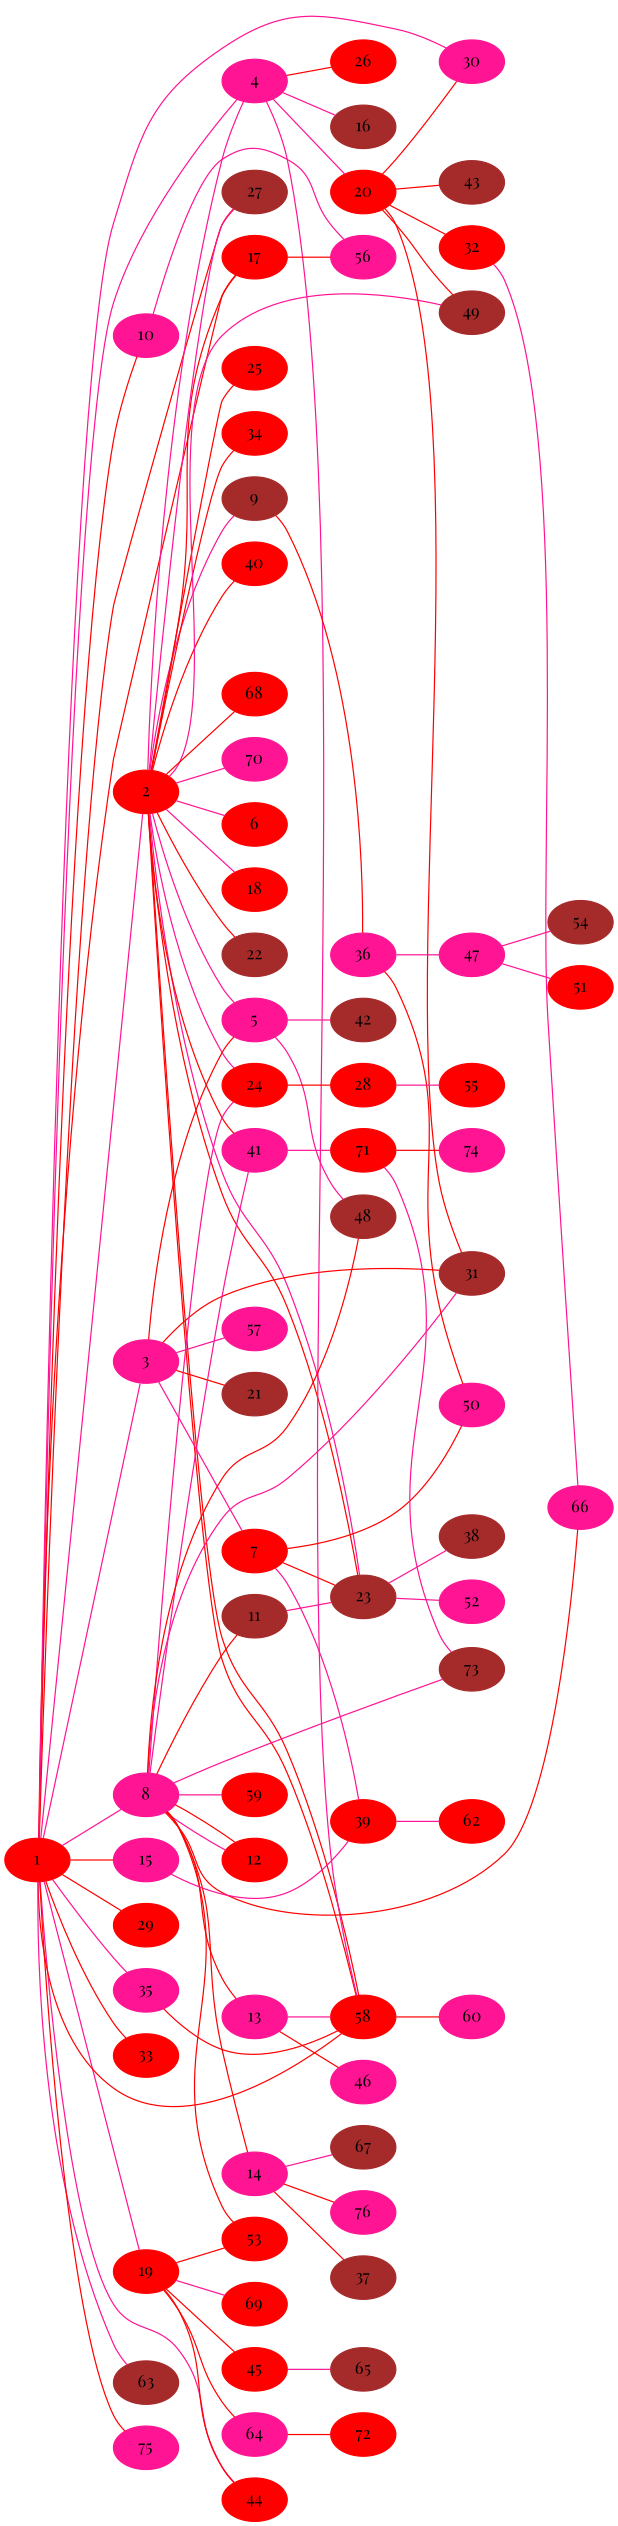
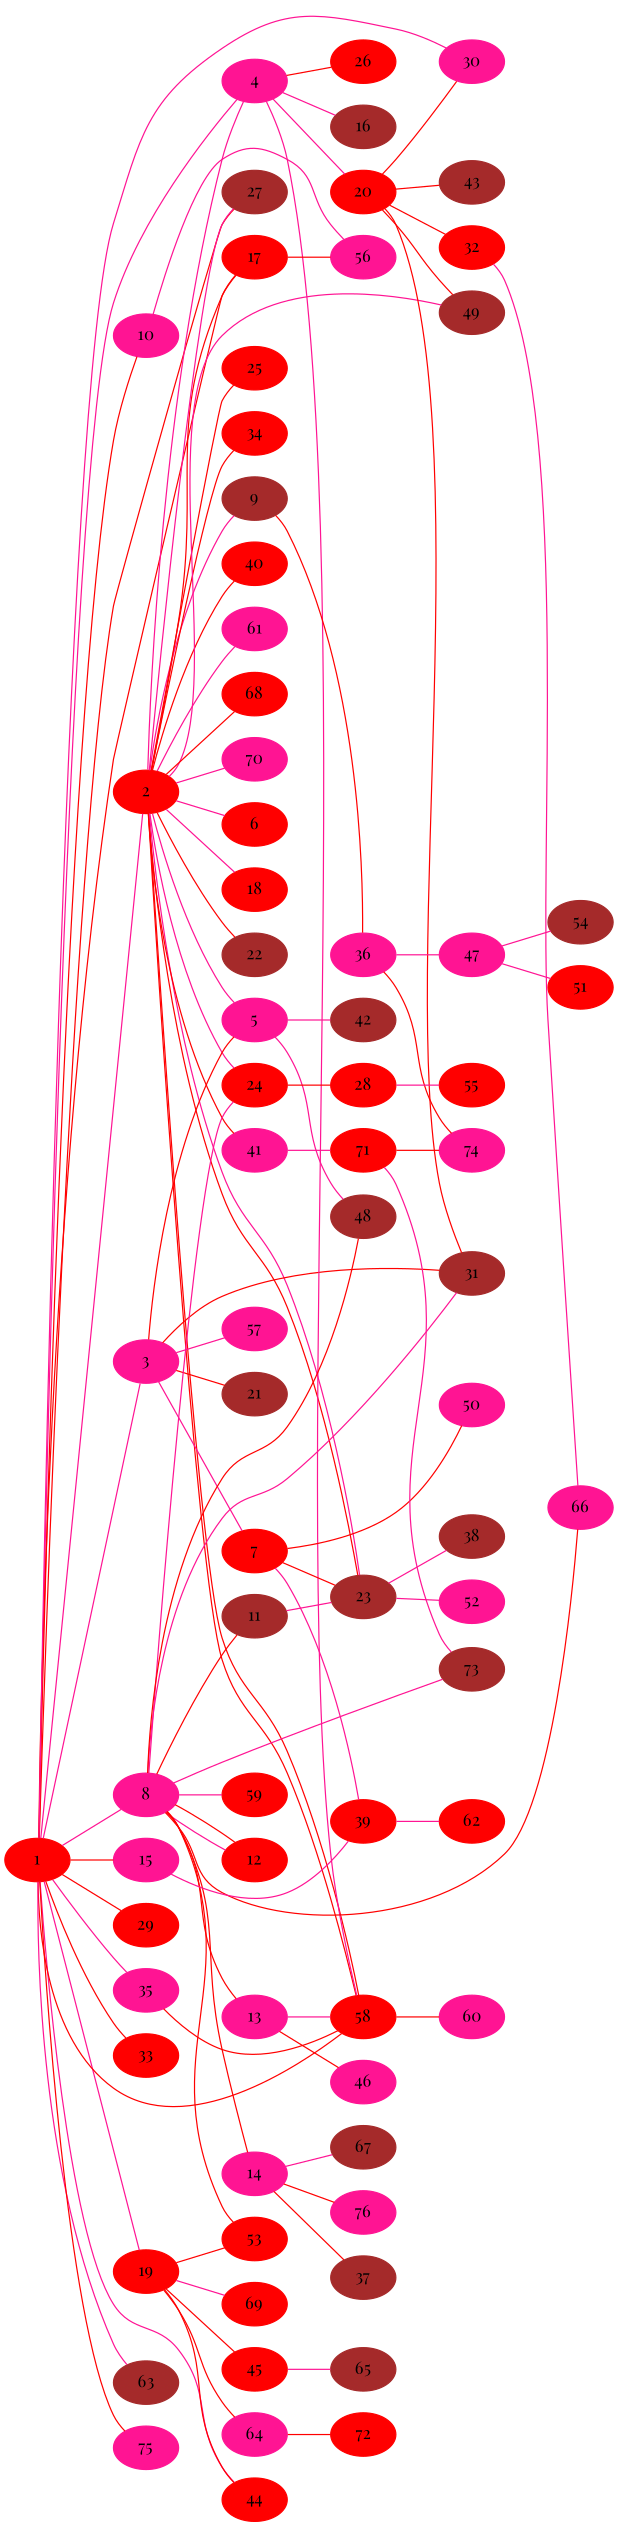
  graph {
    fontname="Playfair Display"
    rankdir=LR
    node [color=red fontname="Playfair Display" style=filled]
    edge [color=deeppink fontname="Playfair Display"]
    1
    2
    3 [color=deeppink]
    4 [color=deeppink]
    8 [color=deeppink]
    10 [color=deeppink]
    15 [color=deeppink]
    17
    19
    27 [color=brown]
    29
    30 [color=deeppink]
    33
    35 [color=deeppink]
    44
    58
    63 [color=brown]
    75 [color=deeppink]
    5 [color=deeppink]
    6
    9 [color=brown]
    18
    22 [color=brown]
    23 [color=brown]
    24
    25
    34
    40
    41 [color=deeppink]
    49 [color=brown]
+   61 [color=deeppink]
    68
    70 [color=deeppink]
    7
    21 [color=brown]
    31 [color=brown]
    57 [color=deeppink]
    16 [color=brown]
    20
    26
    48 [color=brown]
    11 [color=brown]
    12
    13 [color=deeppink]
    14 [color=deeppink]
    53
    59
    66 [color=deeppink]
    73 [color=brown]
    56 [color=deeppink]
    39
    45
    64 [color=deeppink]
    69
    60 [color=deeppink]
    42 [color=brown]
    36 [color=deeppink]
    38 [color=brown]
    52 [color=deeppink]
    28
    71
    50 [color=deeppink]
    32
    43 [color=brown]
    62
    46 [color=deeppink]
    37 [color=brown]
    67 [color=brown]
    76 [color=deeppink]
    47 [color=deeppink]
    74 [color=deeppink]
    65 [color=brown]
    72
    55
    51
    54 [color=brown]
    1 -- 2
    1 -- 3
    1 -- 4
    1 -- 8
    1 -- 10 [color=red]
    1 -- 15 [color=red]
    1 -- 17 [color=red]
    1 -- 19
    1 -- 27 [color=red]
    1 -- 29 [color=red]
    1 -- 30
    1 -- 33 [color=red]
    1 -- 35
    1 -- 44
    1 -- 58 [color=red]
    1 -- 63
    1 -- 75 [color=red]
    2 -- 4
    2 -- 17 [color=red]
    2 -- 27
    2 -- 58 [color=red]
    2 -- 58 [color=red]
    2 -- 5
    2 -- 6
    2 -- 9
    2 -- 18
    2 -- 22 [color=red]
    2 -- 23 [color=red]
    2 -- 23
    2 -- 24
    2 -- 25 [color=red]
    2 -- 34 [color=red]
    2 -- 40 [color=red]
    2 -- 41 [color=red]
    2 -- 49
+   2 -- 61
    2 -- 68 [color=red]
    2 -- 70
    3 -- 5 [color=red]
    3 -- 7
    3 -- 21 [color=red]
    3 -- 31 [color=red]
    3 -- 57
    4 -- 58
    4 -- 16
    4 -- 20
    4 -- 26 [color=red]
    8 -- 24
-   8 -- 41
    8 -- 31
    8 -- 48 [color=red]
    8 -- 11 [color=red]
    8 -- 12
    8 -- 12 [color=red]
    8 -- 13 [color=red]
    8 -- 14 [color=red]
    8 -- 53 [color=red]
    8 -- 59
    8 -- 66 [color=red]
    8 -- 73
    10 -- 56
    15 -- 39
    17 -- 56 [color=red]
    19 -- 44 [color=red]
    19 -- 53 [color=red]
    19 -- 45 [color=red]
    19 -- 64 [color=red]
    19 -- 69
    35 -- 58 [color=red]
    58 -- 60 [color=red]
    5 -- 48
    5 -- 42
    9 -- 36 [color=red]
    23 -- 38
    23 -- 52
    24 -- 28 [color=red]
    41 -- 71
    7 -- 23 [color=red]
    7 -- 39
    7 -- 50 [color=red]
    20 -- 30 [color=red]
    20 -- 49 [color=red]
    20 -- 31 [color=red]
    20 -- 32 [color=red]
    20 -- 43 [color=red]
    11 -- 23
    13 -- 58
    13 -- 46 [color=red]
    14 -- 37 [color=red]
    14 -- 67
    14 -- 76 [color=red]
    39 -- 62
    45 -- 65
    64 -- 72 [color=red]
    36 -- 47
-   36 -- 50 [color=red]
+   36 -- 74 [color=red]
    28 -- 55
    71 -- 73
    71 -- 74 [color=red]
    32 -- 66
    47 -- 51
    47 -- 54
  }
